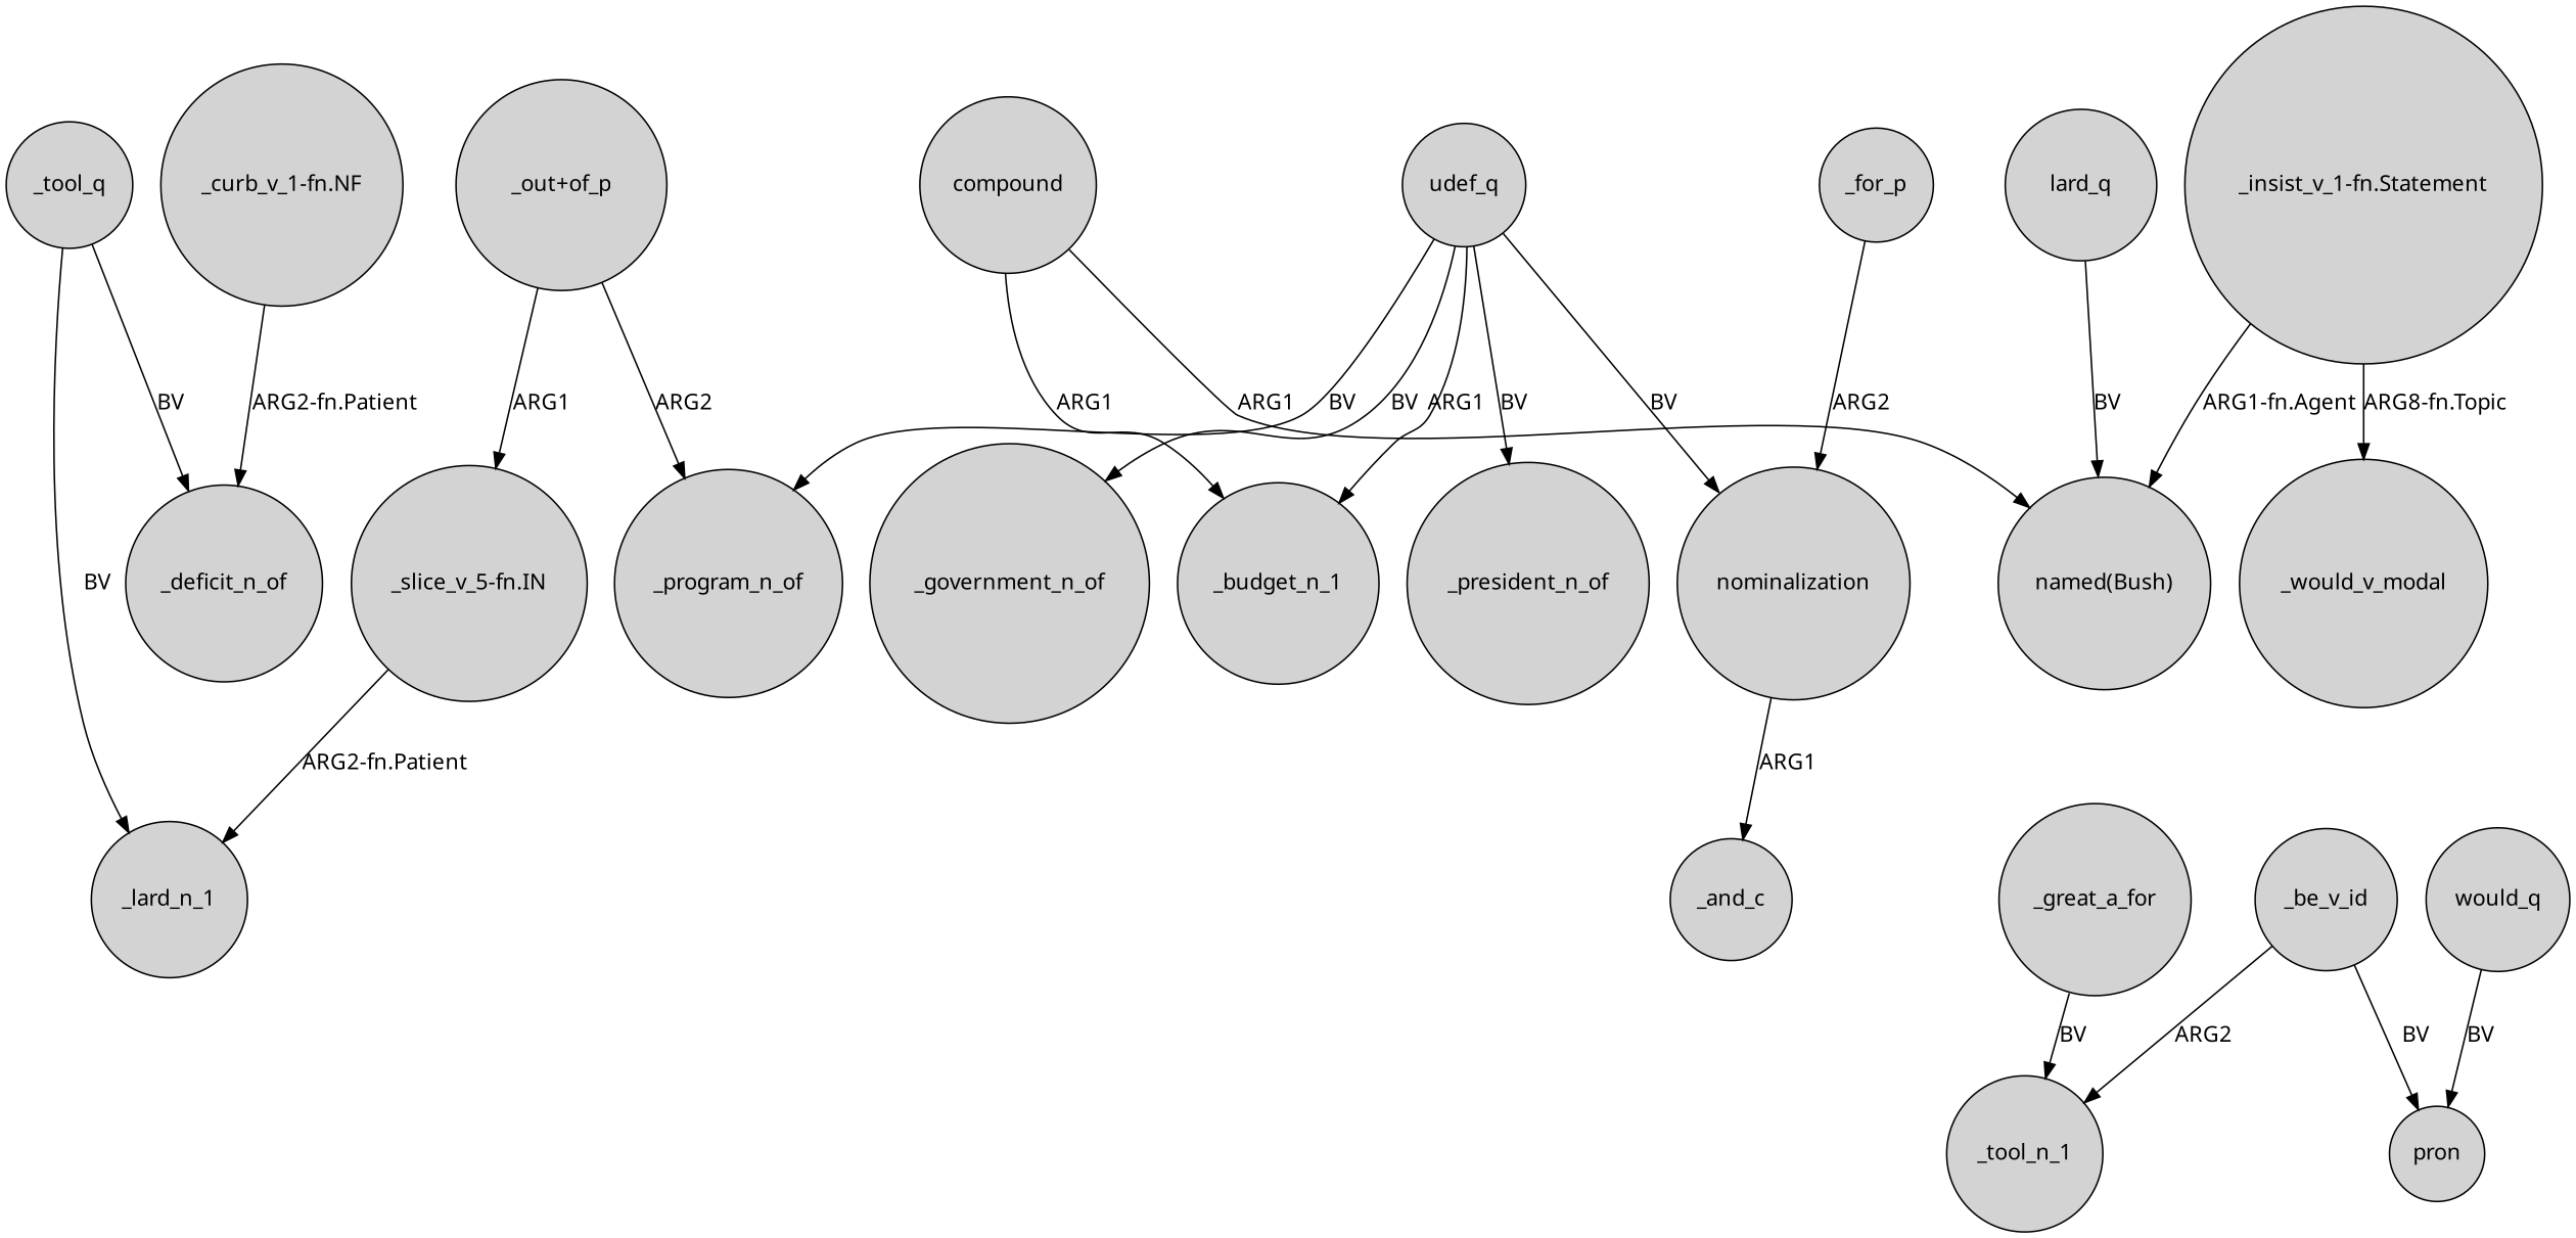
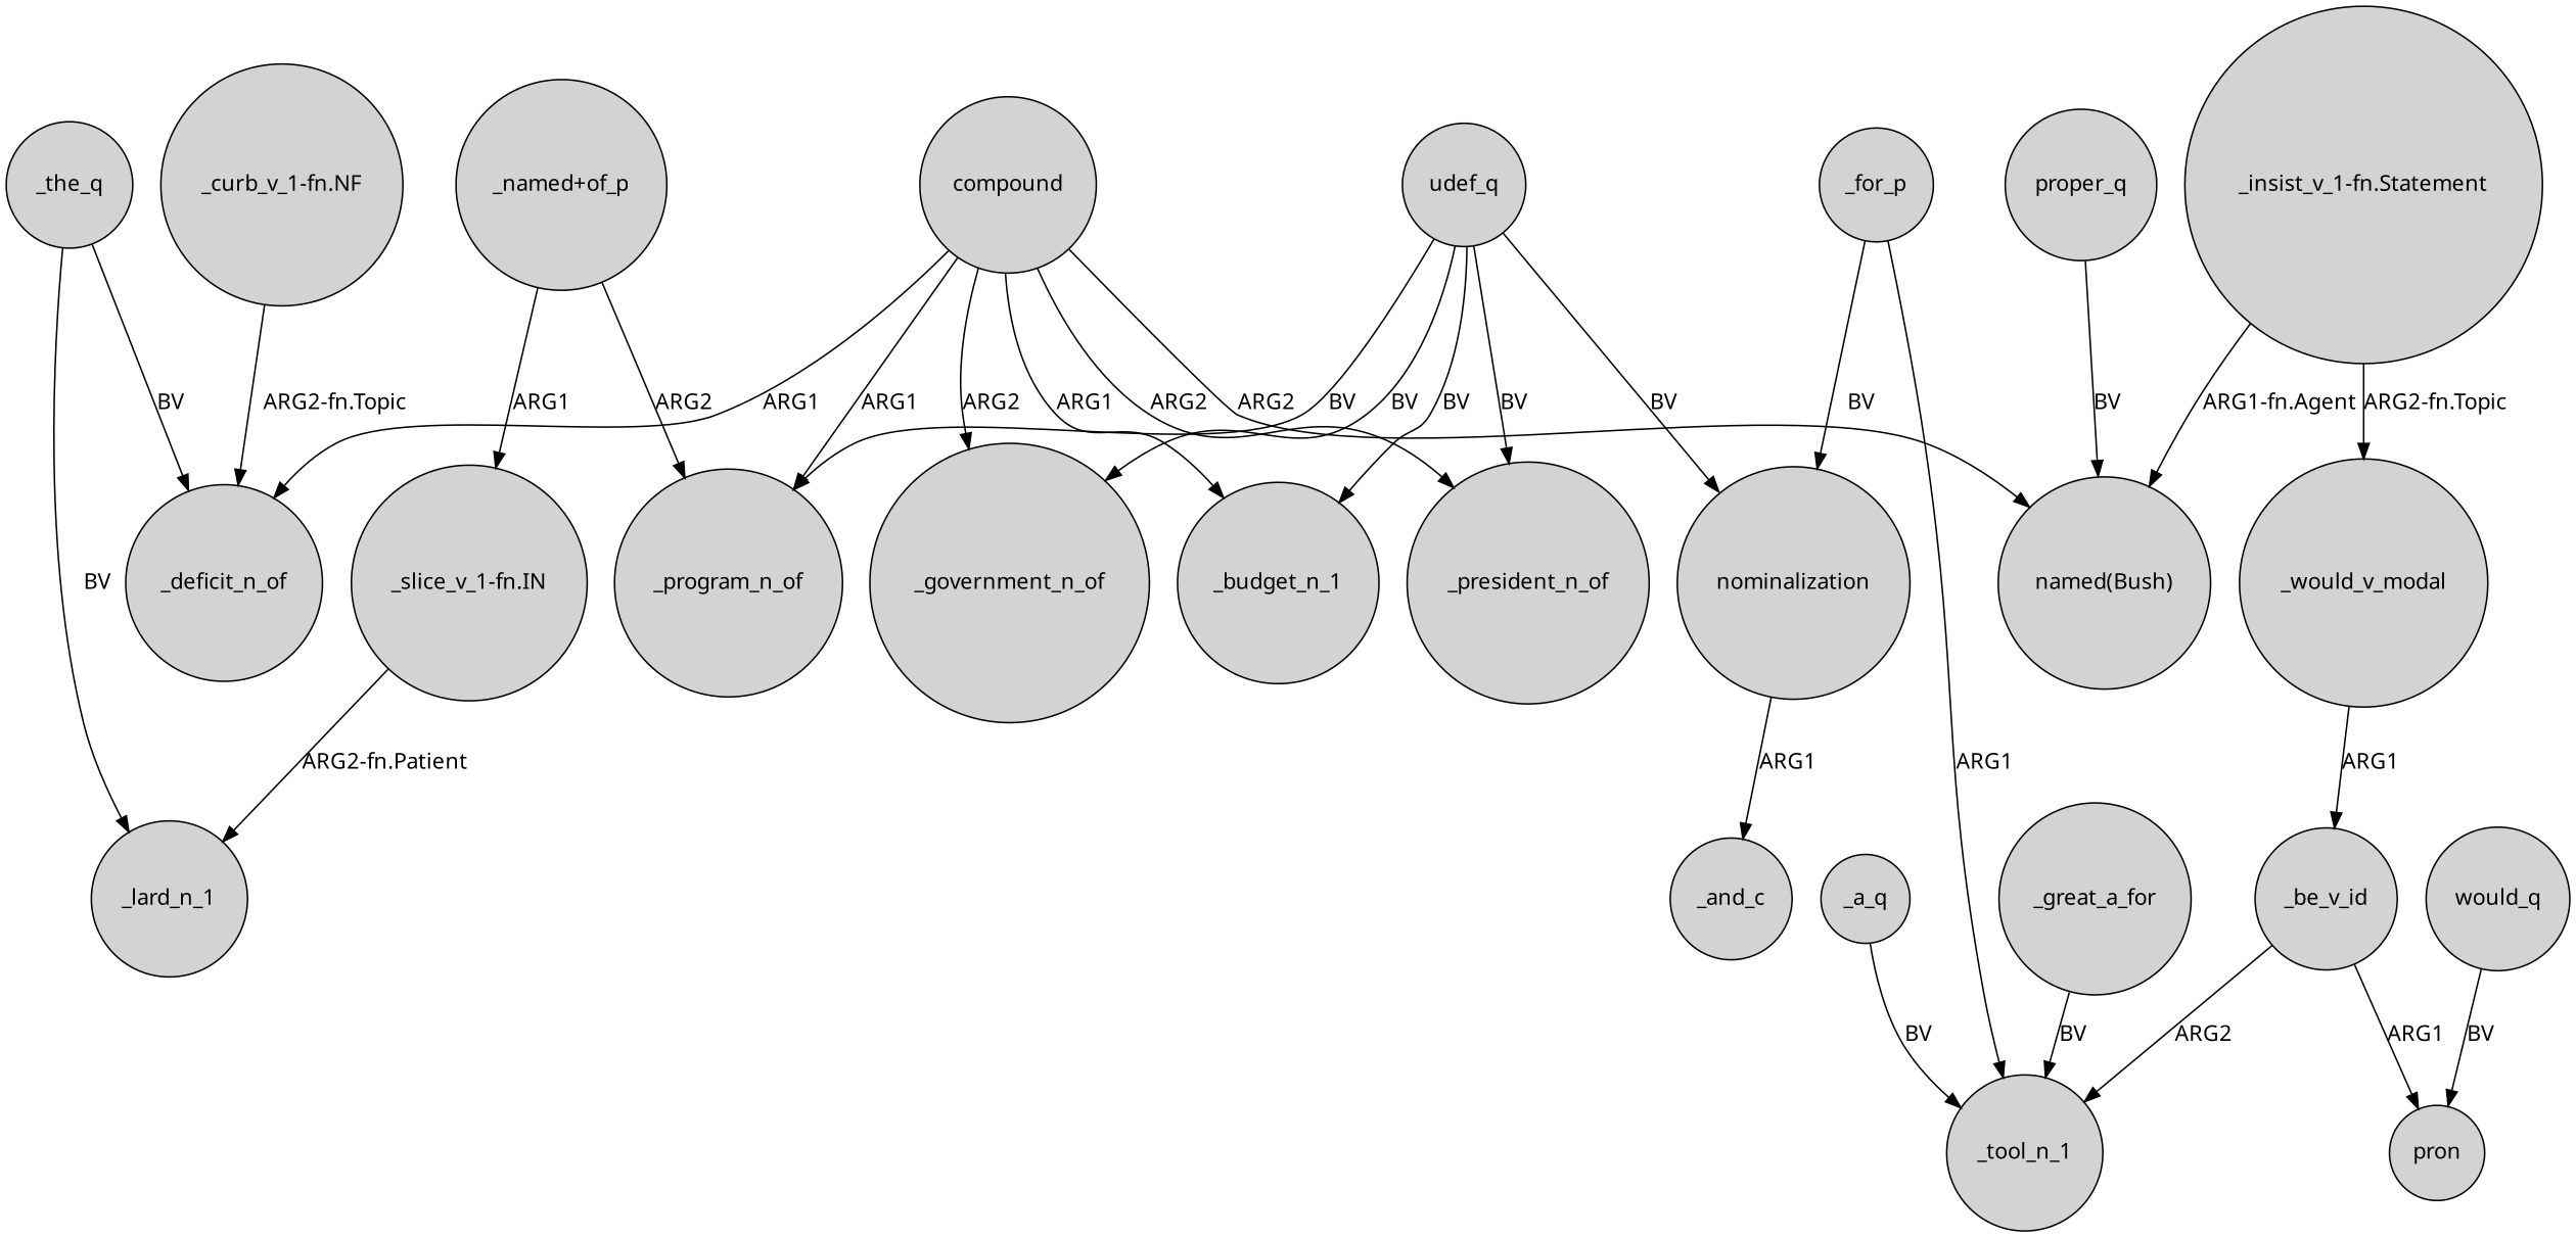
  digraph {
    fontname="Noto Sans"
    node [fontname="Noto Sans" shape=circle style=filled]
    edge [fontname="Noto Sans"]
    compound
    _president_n_of
    _program_n_of
    _government_n_of
    _budget_n_1
    _deficit_n_of
    "named(Bush)"
    _for_p
    _tool_n_1
    nominalization
    _and_c
-   "_out+of_p"
-   "_slice_v_1-fn.IN" [label="_slice_v_5-fn.IN"]
+   "_out+of_p" [label="_named+of_p"]
+   "_slice_v_1-fn.IN"
    _lard_n_1
    _be_v_id
    pron
    udef_q
    _great_a_for
    _would_v_modal
-   _the_q [label=_tool_q]
+   _the_q
    "_curb_v_1-fn.NF"
    "_insist_v_1-fn.Statement"
+   _a_q
    n24 [label=would_q]
-   proper_q [label=lard_q]
+   proper_q
+   compound -> _president_n_of [label=ARG2]
+   compound -> _program_n_of [label=ARG1]
+   compound -> _government_n_of [label=ARG2]
    compound -> _budget_n_1 [label=ARG1]
-   compound -> "named(Bush)" [label=ARG1]
-   _for_p -> nominalization [label=ARG2]
+   compound -> _deficit_n_of [label=ARG1]
+   compound -> "named(Bush)" [label=ARG2]
+   _for_p -> _tool_n_1 [label=ARG1]
+   _for_p -> nominalization [label=BV]
    nominalization -> _and_c [label=ARG1]
    "_out+of_p" -> _program_n_of [label=ARG2]
    "_out+of_p" -> "_slice_v_1-fn.IN" [label=ARG1]
    "_slice_v_1-fn.IN" -> _lard_n_1 [label="ARG2-fn.Patient"]
    _be_v_id -> _tool_n_1 [label=ARG2]
-   _be_v_id -> pron [label=BV]
+   _be_v_id -> pron [label=ARG1]
    udef_q -> _president_n_of [label=BV]
    udef_q -> _program_n_of [label=BV]
    udef_q -> _government_n_of [label=BV]
-   udef_q -> _budget_n_1 [label=ARG1]
+   udef_q -> _budget_n_1 [label=BV]
    udef_q -> nominalization [label=BV]
    _great_a_for -> _tool_n_1 [label=BV]
+   _would_v_modal -> _be_v_id [label=ARG1]
    _the_q -> _deficit_n_of [label=BV]
    _the_q -> _lard_n_1 [label=BV]
-   "_curb_v_1-fn.NF" -> _deficit_n_of [label="ARG2-fn.Patient"]
+   "_curb_v_1-fn.NF" -> _deficit_n_of [label="ARG2-fn.Topic"]
    "_insist_v_1-fn.Statement" -> "named(Bush)" [label="ARG1-fn.Agent"]
-   "_insist_v_1-fn.Statement" -> _would_v_modal [label="ARG8-fn.Topic"]
+   "_insist_v_1-fn.Statement" -> _would_v_modal [label="ARG2-fn.Topic"]
+   _a_q -> _tool_n_1 [label=BV]
    n24 -> pron [label=BV]
    proper_q -> "named(Bush)" [label=BV]
  }
